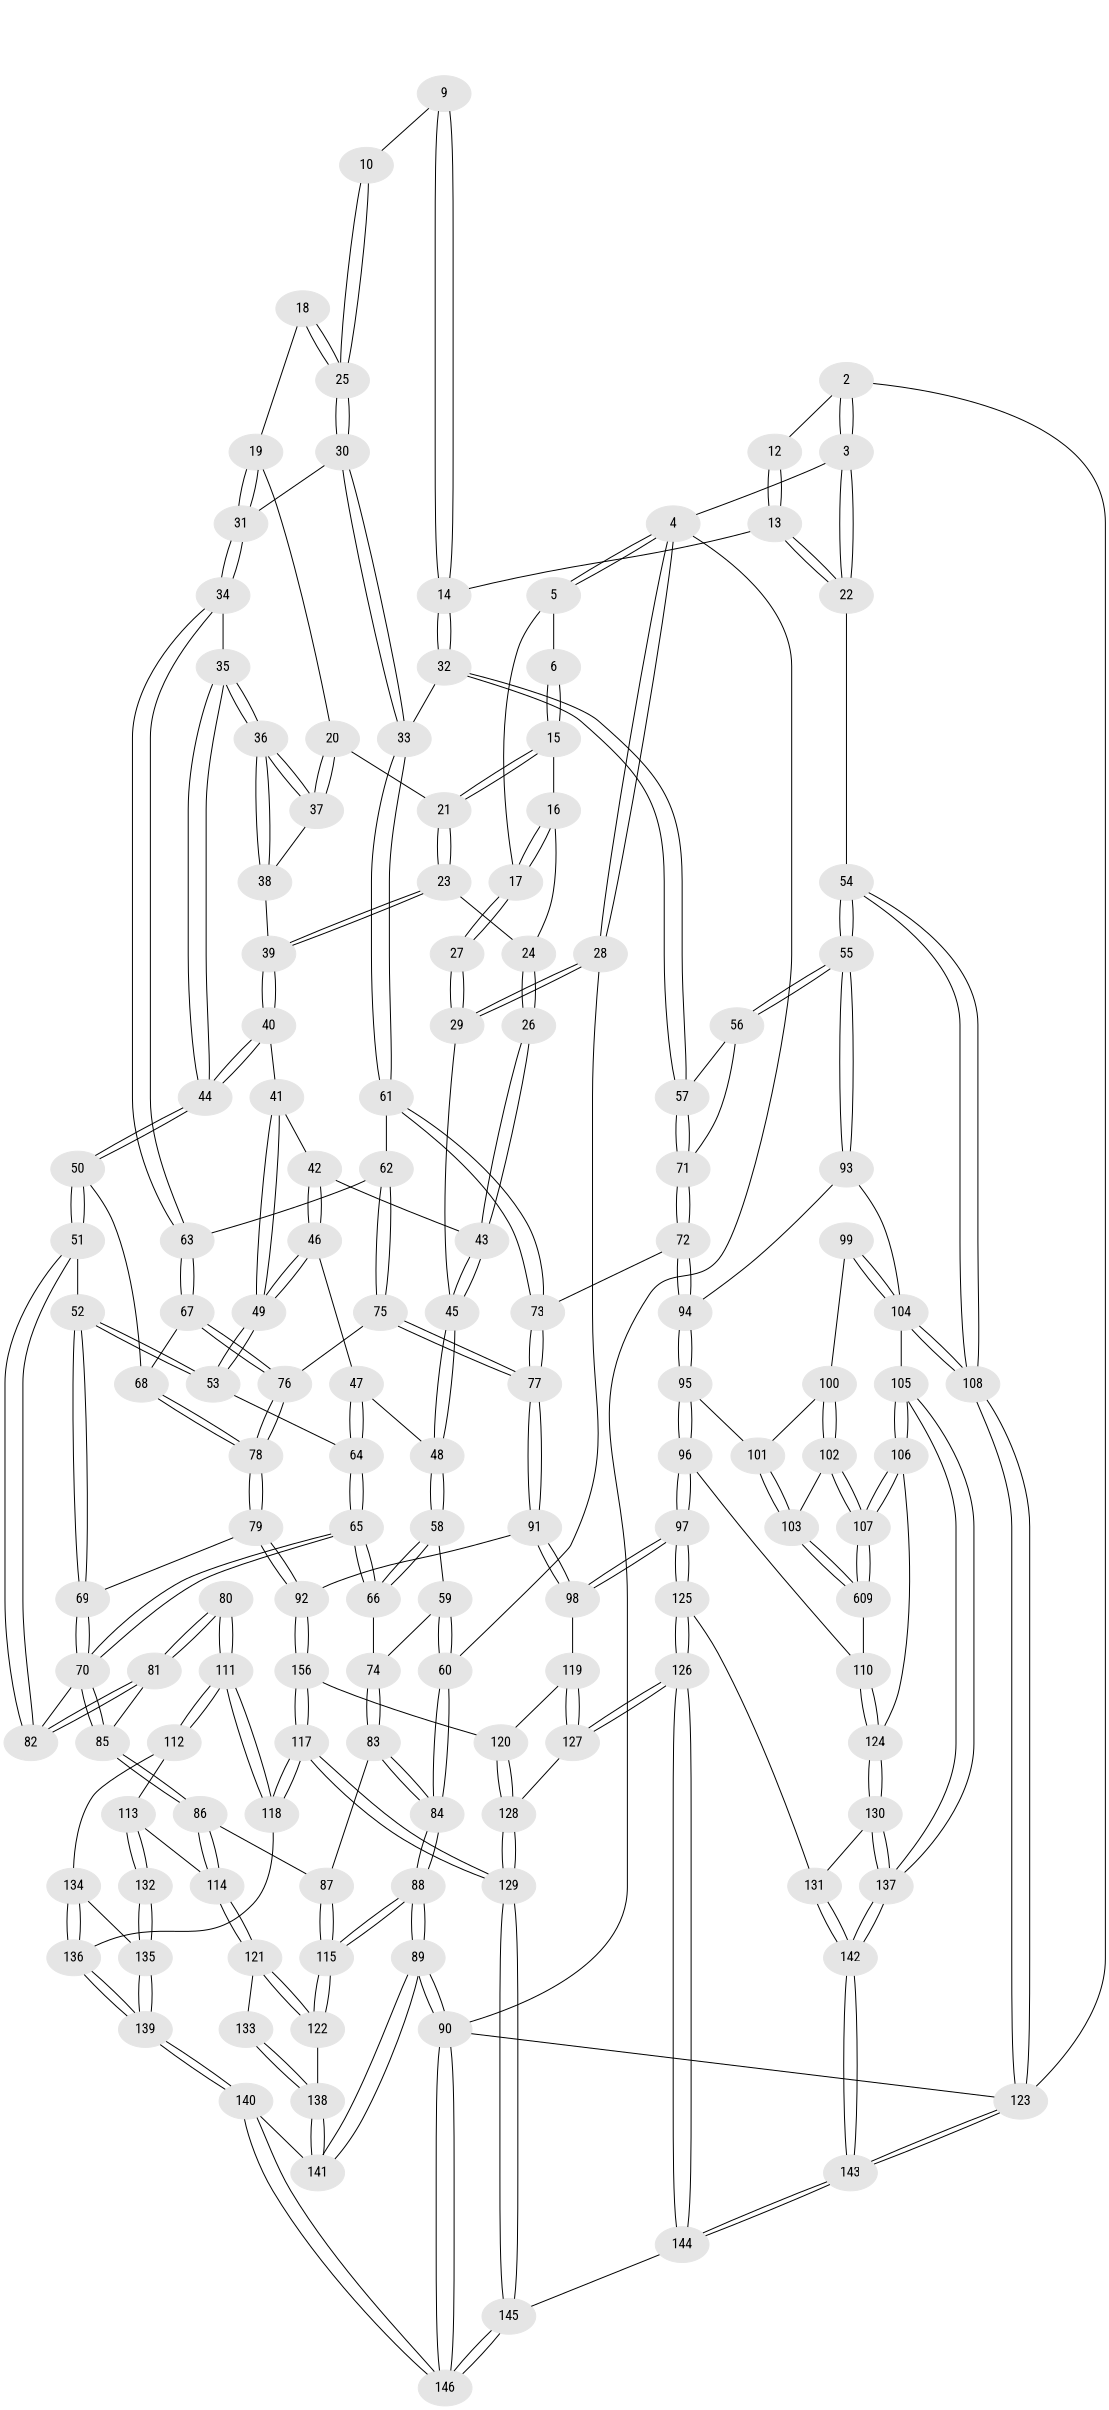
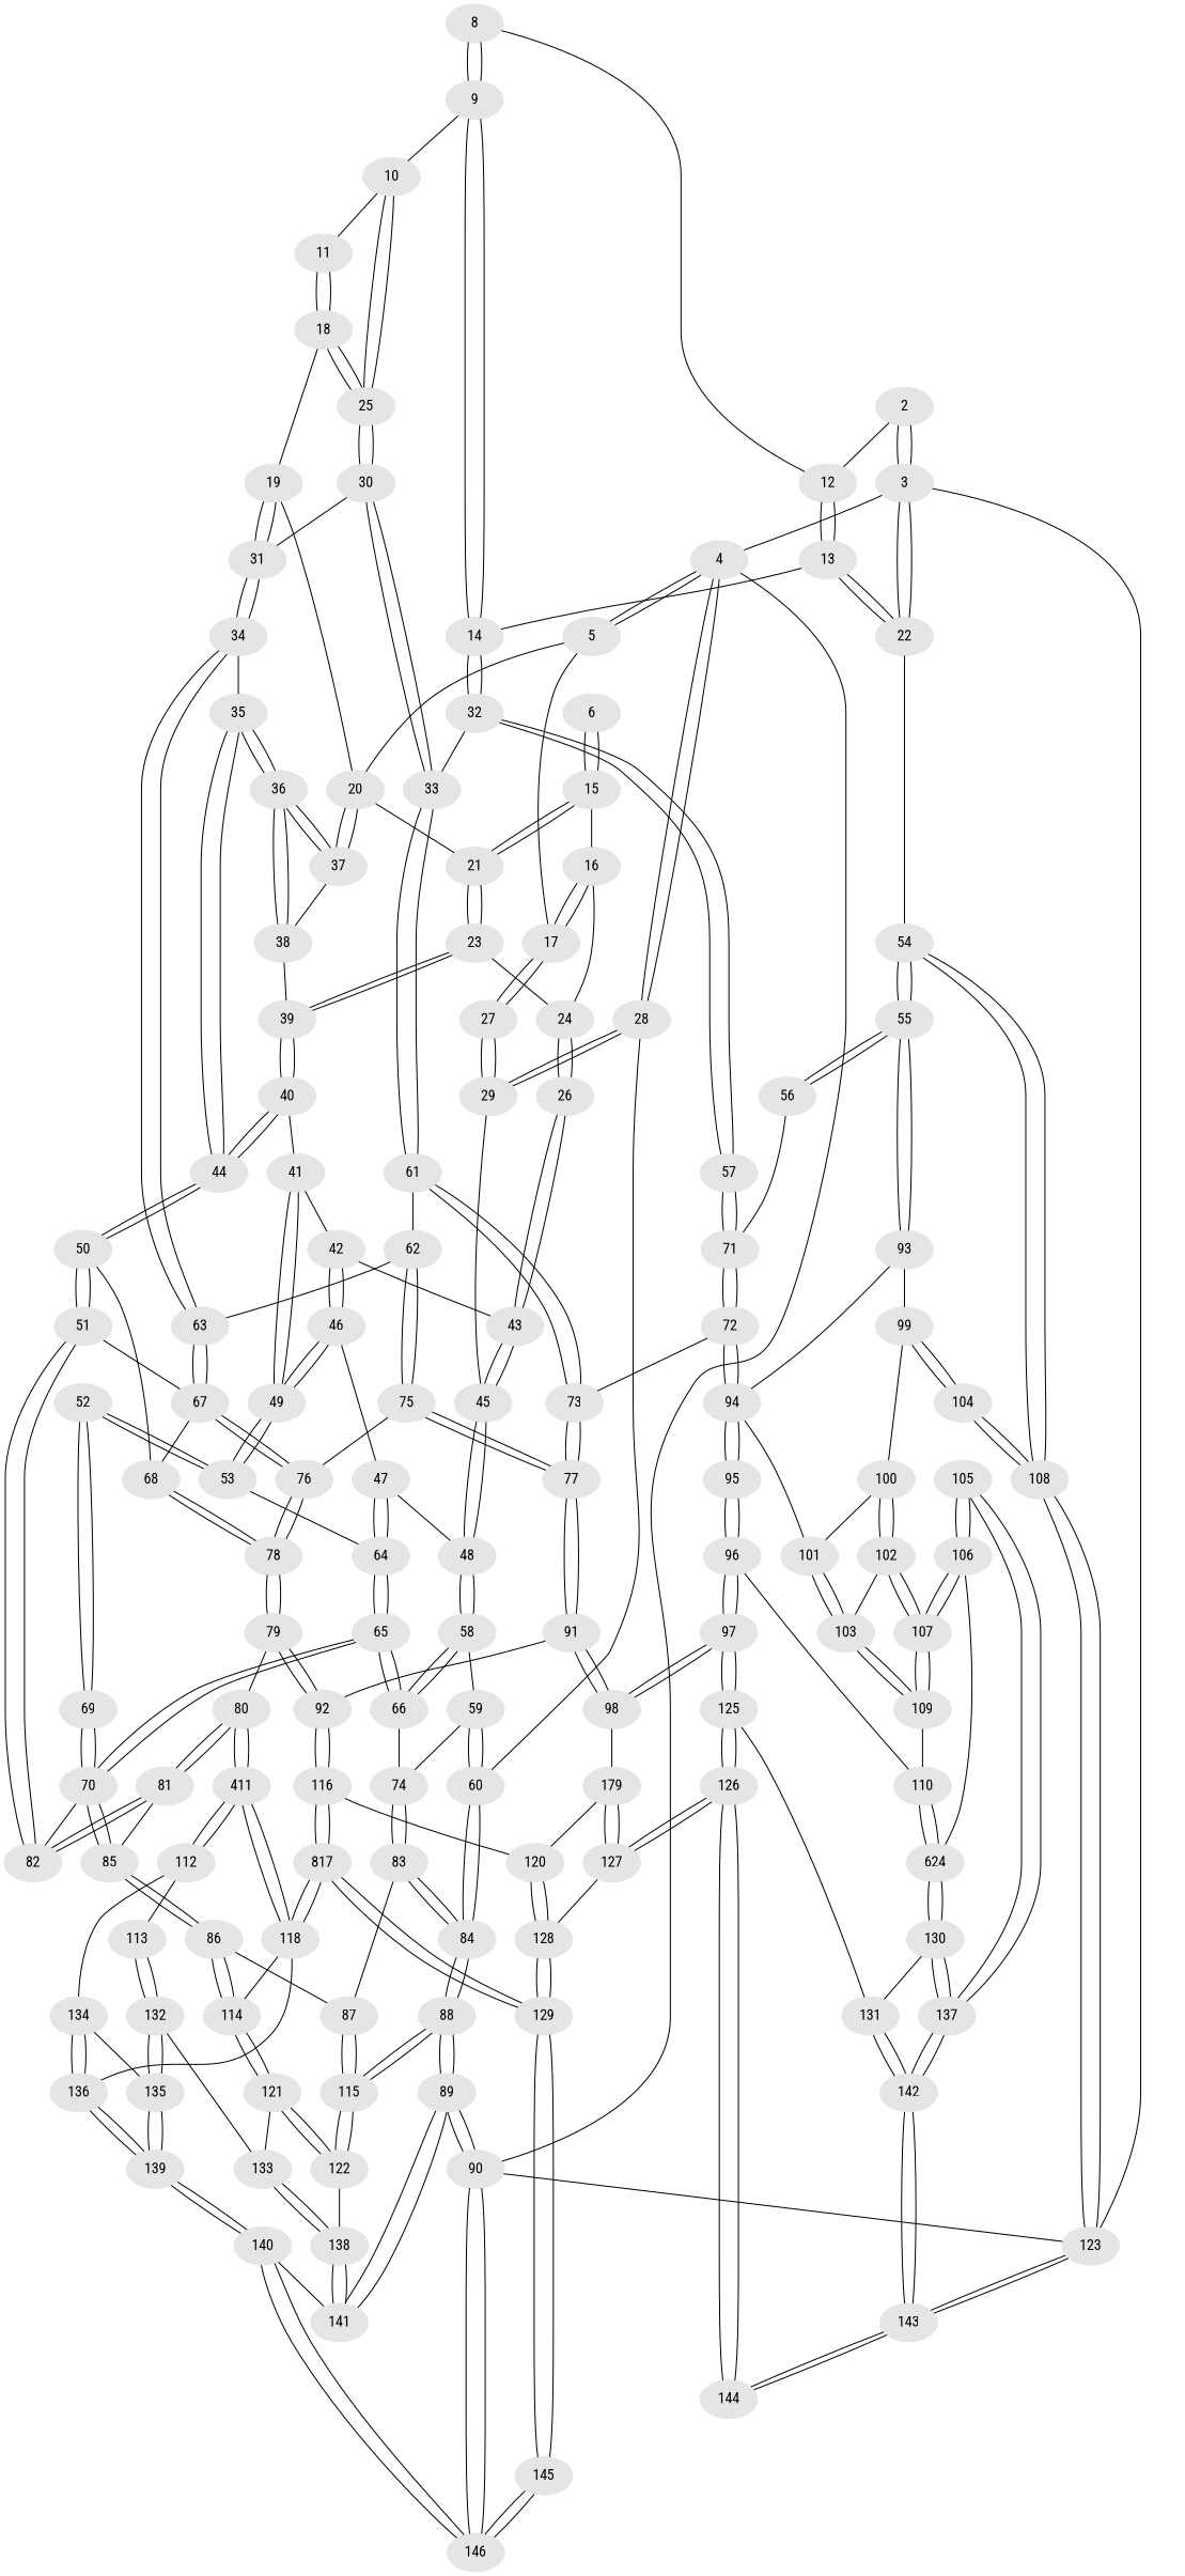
  graph {
    fontname="Roboto Condensed"
    node [color=gray90 fontname="Roboto Condensed" style=filled]
    edge [fontname="Roboto Condensed"]
    2
    3
    12
+   8
    9
    4
    22
    123
    13
    5
    28
    90
    54
    143
    6
    17
    29
    60
    146
    15
    27
    16
    21
+   11
    18
    10
    14
    25
    32
    30
    19
    33
    57
    24
    23
    26
    20
    31
    37
    34
    38
    39
    55
    108
    40
    43
    45
    84
    48
    61
    35
    63
    71
    62
    73
    36
    44
    67
    50
    41
    42
    49
    46
    53
    47
    51
    68
    58
    64
    65
    59
    66
    52
    82
    78
    69
    70
    56
    93
    94
    99
    72
    74
    83
    88
    75
    77
    76
    85
    79
    86
    95
    91
    87
    92
    98
    80
    81
-   111
-   116 [label=156]
+   111 [label=411]
+   116
    112
    118
    115
    89
    114
    121
    122
    141
-   119
-   117
+   119 [label=179]
+   117 [label=817]
    120
    100
    104
    96
    101
    97
    110
    103
    125
-   124
+   124 [label=624]
    126
    131
    127
    102
    105
    107
-   109 [label=609]
+   109
    106
    137
    142
    130
    113
    134
    136
    132
    135
    133
    138
    129
    128
    145
    139
    144
    140
    2 -- 3
    2 -- 3
    2 -- 12
    3 -- 4
    3 -- 22
    3 -- 22
-   2 -- 123
+   3 -- 123
    12 -- 13
    12 -- 13
+   8 -- 12
+   8 -- 9
+   8 -- 9
    9 -- 10
    9 -- 14
    9 -- 14
    4 -- 5
    4 -- 5
    4 -- 28
    4 -- 28
    4 -- 90
    22 -- 54
    123 -- 143
    123 -- 143
    13 -- 22
    13 -- 22
    13 -- 14
-   5 -- 6
+   5 -- 20
    5 -- 17
    28 -- 29
    28 -- 29
    28 -- 60
    90 -- 123
    90 -- 146
    90 -- 146
    54 -- 55
    54 -- 55
    54 -- 108
    54 -- 108
    143 -- 144
    143 -- 144
    6 -- 15
    6 -- 15
    17 -- 27
    17 -- 27
    29 -- 45
    60 -- 84
    60 -- 84
    15 -- 16
    15 -- 21
    15 -- 21
    27 -- 29
    27 -- 29
    16 -- 17
    16 -- 17
    16 -- 24
    21 -- 23
    21 -- 23
+   11 -- 18
+   11 -- 18
    18 -- 25
    18 -- 25
    18 -- 19
+   10 -- 11
    10 -- 25
    10 -- 25
    14 -- 32
    14 -- 32
    25 -- 30
    25 -- 30
    32 -- 33
    32 -- 57
    32 -- 57
    30 -- 33
    30 -- 33
    30 -- 31
    19 -- 20
    19 -- 31
    19 -- 31
    33 -- 61
    33 -- 61
    57 -- 71
    57 -- 71
    24 -- 26
    24 -- 26
    23 -- 24
    23 -- 39
    23 -- 39
    26 -- 43
    26 -- 43
    20 -- 21
    20 -- 37
    20 -- 37
    31 -- 34
    31 -- 34
    37 -- 38
    34 -- 35
    34 -- 63
    34 -- 63
    38 -- 39
    39 -- 40
    39 -- 40
    55 -- 56
    55 -- 56
    55 -- 93
    55 -- 93
    108 -- 123
    108 -- 123
    40 -- 44
    40 -- 44
    40 -- 41
    43 -- 45
    43 -- 45
    45 -- 48
    45 -- 48
    84 -- 88
    84 -- 88
    48 -- 58
    48 -- 58
    61 -- 62
    61 -- 73
    61 -- 73
    35 -- 36
    35 -- 36
    35 -- 44
    35 -- 44
    63 -- 67
    63 -- 67
    71 -- 72
    71 -- 72
    62 -- 63
    62 -- 75
    62 -- 75
    73 -- 77
    73 -- 77
    36 -- 37
    36 -- 37
    36 -- 38
    36 -- 38
    44 -- 50
    44 -- 50
    67 -- 68
    67 -- 76
    67 -- 76
    50 -- 51
    50 -- 51
    50 -- 68
    41 -- 42
    41 -- 49
    41 -- 49
    42 -- 43
    42 -- 46
    42 -- 46
    49 -- 53
    49 -- 53
    46 -- 49
    46 -- 49
    46 -- 47
    53 -- 64
    47 -- 48
    47 -- 64
    47 -- 64
-   51 -- 52
+   51 -- 67
    51 -- 82
    51 -- 82
    68 -- 78
    68 -- 78
    58 -- 59
    58 -- 66
    58 -- 66
    64 -- 65
    64 -- 65
    65 -- 66
    65 -- 66
    65 -- 70
    65 -- 70
    59 -- 60
    59 -- 60
    59 -- 74
    66 -- 74
    52 -- 53
    52 -- 53
    52 -- 69
    52 -- 69
    78 -- 79
    78 -- 79
    69 -- 70
    69 -- 70
    70 -- 82
    70 -- 85
    70 -- 85
-   56 -- 57
    56 -- 71
    93 -- 94
-   93 -- 104
+   93 -- 99
    94 -- 95
    94 -- 95
    99 -- 100
    99 -- 104
    99 -- 104
    72 -- 73
    72 -- 94
    72 -- 94
    74 -- 83
    74 -- 83
    83 -- 84
    83 -- 84
    83 -- 87
    88 -- 115
    88 -- 115
    88 -- 89
    88 -- 89
    75 -- 77
    75 -- 77
    75 -- 76
    77 -- 91
    77 -- 91
    76 -- 78
    76 -- 78
    85 -- 86
    85 -- 86
    79 -- 92
    79 -- 92
-   79 -- 69
+   79 -- 80
    86 -- 87
    86 -- 114
    86 -- 114
    95 -- 96
    95 -- 96
-   95 -- 101
+   94 -- 101
    91 -- 92
    91 -- 98
    91 -- 98
    87 -- 115
    87 -- 115
    92 -- 116
    92 -- 116
    98 -- 119
    80 -- 81
    80 -- 81
    80 -- 111
    80 -- 111
    81 -- 82
    81 -- 82
    81 -- 85
    111 -- 112
    111 -- 112
    111 -- 118
    111 -- 118
    116 -- 117
    116 -- 117
    116 -- 120
    112 -- 113
    112 -- 134
    118 -- 136
    115 -- 122
    115 -- 122
    89 -- 90
    89 -- 90
    89 -- 141
    89 -- 141
    114 -- 121
    114 -- 121
    121 -- 122
    121 -- 122
    121 -- 133
    122 -- 138
    119 -- 120
    119 -- 127
    119 -- 127
    117 -- 118
    117 -- 118
    117 -- 129
    117 -- 129
    120 -- 128
    120 -- 128
    100 -- 101
    100 -- 102
    100 -- 102
    104 -- 108
    104 -- 108
-   104 -- 105
    96 -- 97
    96 -- 97
    96 -- 110
    101 -- 103
    101 -- 103
    97 -- 98
    97 -- 98
    97 -- 125
    97 -- 125
    110 -- 124
    110 -- 124
    103 -- 109
    103 -- 109
    125 -- 126
    125 -- 126
    125 -- 131
    124 -- 130
    124 -- 130
    126 -- 127
    126 -- 127
    126 -- 144
    126 -- 144
    131 -- 142
    131 -- 142
    127 -- 128
    102 -- 103
    102 -- 107
    102 -- 107
    105 -- 106
    105 -- 106
    105 -- 137
    105 -- 137
    107 -- 109
    107 -- 109
    109 -- 110
    106 -- 124
    106 -- 107
    106 -- 107
    137 -- 142
    137 -- 142
    142 -- 143
    142 -- 143
    130 -- 131
    130 -- 137
    130 -- 137
-   113 -- 114
+   118 -- 114
    113 -- 132
    113 -- 132
    134 -- 136
    134 -- 136
    134 -- 135
    136 -- 139
    136 -- 139
    132 -- 135
    132 -- 135
+   132 -- 133
    135 -- 139
    135 -- 139
    133 -- 138
    133 -- 138
    138 -- 141
    138 -- 141
    129 -- 145
    129 -- 145
    128 -- 129
    128 -- 129
    145 -- 146
    145 -- 146
    139 -- 140
    139 -- 140
-   144 -- 145
    140 -- 146
    140 -- 146
    140 -- 141
  }
